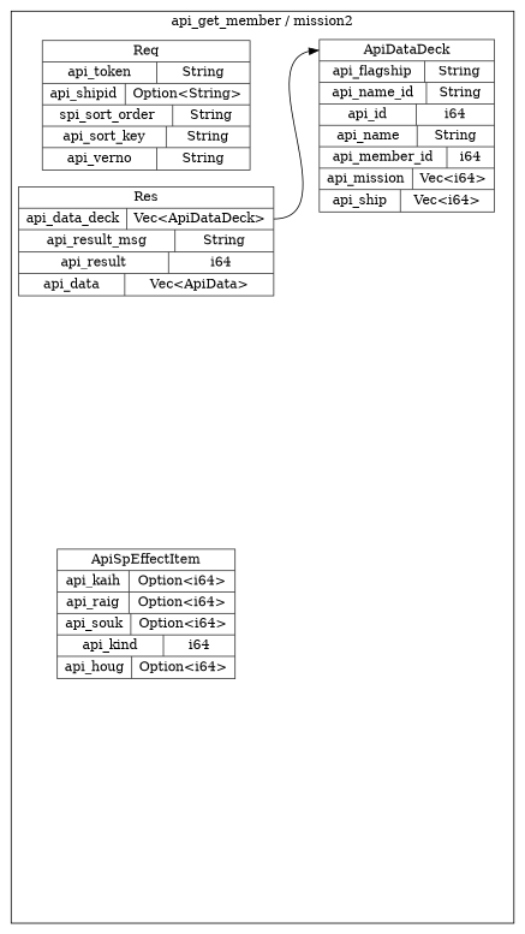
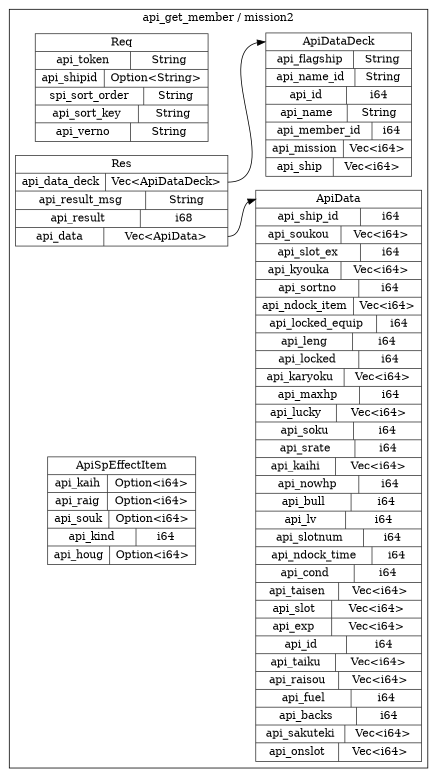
  digraph {
    rankdir=LR
    node [color=gray20 shape=record style=solid]
    n1 [label="<ApiDataDeck> ApiDataDeck  | { api_flagship | <api_flagship> String } | { api_name_id | <api_name_id> String } | { api_id | <api_id> i64 } | { api_name | <api_name> String } | { api_member_id | <api_member_id> i64 } | { api_mission | <api_mission> Vec\<i64\> } | { api_ship | <api_ship> Vec\<i64\> }"]
    n2 [label="<Req> Req  | { api_token | <api_token> String } | { api_shipid | <api_shipid> Option\<String\> } | { spi_sort_order | <spi_sort_order> String } | { api_sort_key | <api_sort_key> String } | { api_verno | <api_verno> String }"]
-   n3 [label="<Res> Res  | { api_data_deck | <api_data_deck> Vec\<ApiDataDeck\> } | { api_result_msg | <api_result_msg> String } | { api_result | <api_result> i64 } | { api_data | <api_data> Vec\<ApiData\> }"]
+   n3 [label="<Res> Res  | { api_data_deck | <api_data_deck> Vec\<ApiDataDeck\> } | { api_result_msg | <api_result_msg> String } | { api_result | <api_result> i68 } | { api_data | <api_data> Vec\<ApiData\> }"]
+   n4 [label="<ApiData> ApiData  | { api_ship_id | <api_ship_id> i64 } | { api_soukou | <api_soukou> Vec\<i64\> } | { api_slot_ex | <api_slot_ex> i64 } | { api_kyouka | <api_kyouka> Vec\<i64\> } | { api_sortno | <api_sortno> i64 } | { api_ndock_item | <api_ndock_item> Vec\<i64\> } | { api_locked_equip | <api_locked_equip> i64 } | { api_leng | <api_leng> i64 } | { api_locked | <api_locked> i64 } | { api_karyoku | <api_karyoku> Vec\<i64\> } | { api_maxhp | <api_maxhp> i64 } | { api_lucky | <api_lucky> Vec\<i64\> } | { api_soku | <api_soku> i64 } | { api_srate | <api_srate> i64 } | { api_kaihi | <api_kaihi> Vec\<i64\> } | { api_nowhp | <api_nowhp> i64 } | { api_bull | <api_bull> i64 } | { api_lv | <api_lv> i64 } | { api_slotnum | <api_slotnum> i64 } | { api_ndock_time | <api_ndock_time> i64 } | { api_cond | <api_cond> i64 } | { api_taisen | <api_taisen> Vec\<i64\> } | { api_slot | <api_slot> Vec\<i64\> } | { api_exp | <api_exp> Vec\<i64\> } | { api_id | <api_id> i64 } | { api_taiku | <api_taiku> Vec\<i64\> } | { api_raisou | <api_raisou> Vec\<i64\> } | { api_fuel | <api_fuel> i64 } | { api_backs | <api_backs> i64 } | { api_sakuteki | <api_sakuteki> Vec\<i64\> } | { api_onslot | <api_onslot> Vec\<i64\> }"]
    n5 [label="<ApiSpEffectItem> ApiSpEffectItem  | { api_kaih | <api_kaih> Option\<i64\> } | { api_raig | <api_raig> Option\<i64\> } | { api_souk | <api_souk> Option\<i64\> } | { api_kind | <api_kind> i64 } | { api_houg | <api_houg> Option\<i64\> }"]
    subgraph cluster_1 {
      label="api_get_member / mission2"
      n1
      n2
      n3
+     n4
      n5
    }
    n3 -> n1 [headport="ApiDataDeck:w" tailport="api_data_deck:e"]
+   n3 -> n4 [headport="ApiData:w" tailport="api_data:e"]
  }
